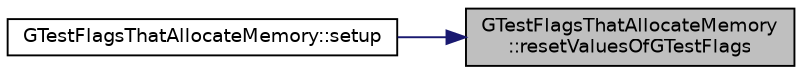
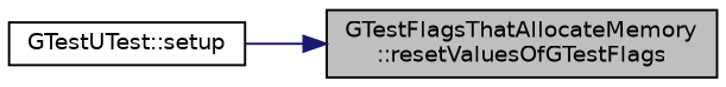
  digraph {
    rankdir=RL
    node [color=black fontname=Helvetica fontsize=10 shape=record style=filled]
    n1 [fillcolor=grey75 fontcolor=black height=0.2 label="GTestFlagsThatAllocateMemory\l::resetValuesOfGTestFlags" width=0.4]
-   n2 [fillcolor=white height=0.2 label="GTestFlagsThatAllocateMemory::setup" width=0.4]
+   n2 [fillcolor=white height=0.2 label="GTestUTest::setup" width=0.4]
    n1 -> n2 [color=midnightblue dir=back fontname=Helvetica fontsize=10 labelfontname=Helvetica labelfontsize=10 style=solid]
  }
